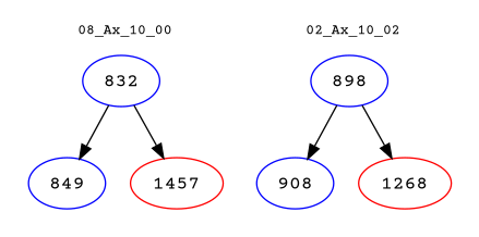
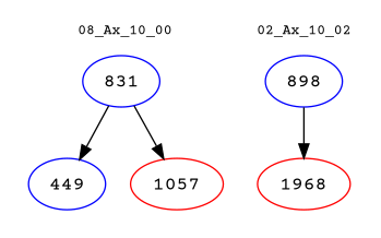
  digraph {
    fontname="Courier Prime"
    node [color=blue fontname="Courier Prime"]
    edge [color=black fontname="Courier Prime"]
-   n1 [label=832]
-   n2 [label=849]
-   n3 [color=red label=1457]
+   n1 [label=831]
+   n2 [label=449]
+   n3 [color=red label=1057]
    n4 [label=898]
-   n5 [label=908]
-   n6 [color=red label=1268]
+   n6 [color=red label=1968]
    subgraph cluster_1 {
      color=white
      fontsize=10
      label="08_Ax_10_00"
      n1
      n2
      n3
    }
    subgraph cluster_2 {
      color=white
      fontsize=10
      label="02_Ax_10_02"
      n4
-     n5
      n6
    }
    n1 -> n2
    n1 -> n3
-   n4 -> n5
    n4 -> n6
  }
